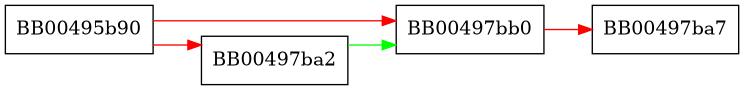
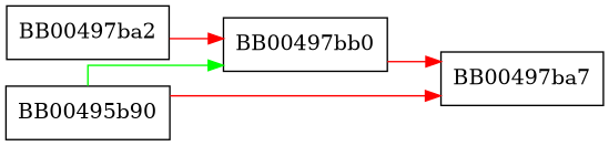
  digraph {
    rankdir=LR
    splines=ortho
    node [shape=box]
    edge [color=green]
    n1 [label=BB00495b90]
    BB00497bb0
    BB00497ba2
    BB00497ba7
-   n1 -> BB00497bb0 [color=red]
-   n1 -> BB00497ba2 [color=red]
+   n1 -> BB00497bb0
+   n1 -> BB00497ba7 [color=red]
    BB00497bb0 -> BB00497ba7 [color=red]
-   BB00497ba2 -> BB00497bb0
+   BB00497ba2 -> BB00497bb0 [color=red]
  }
